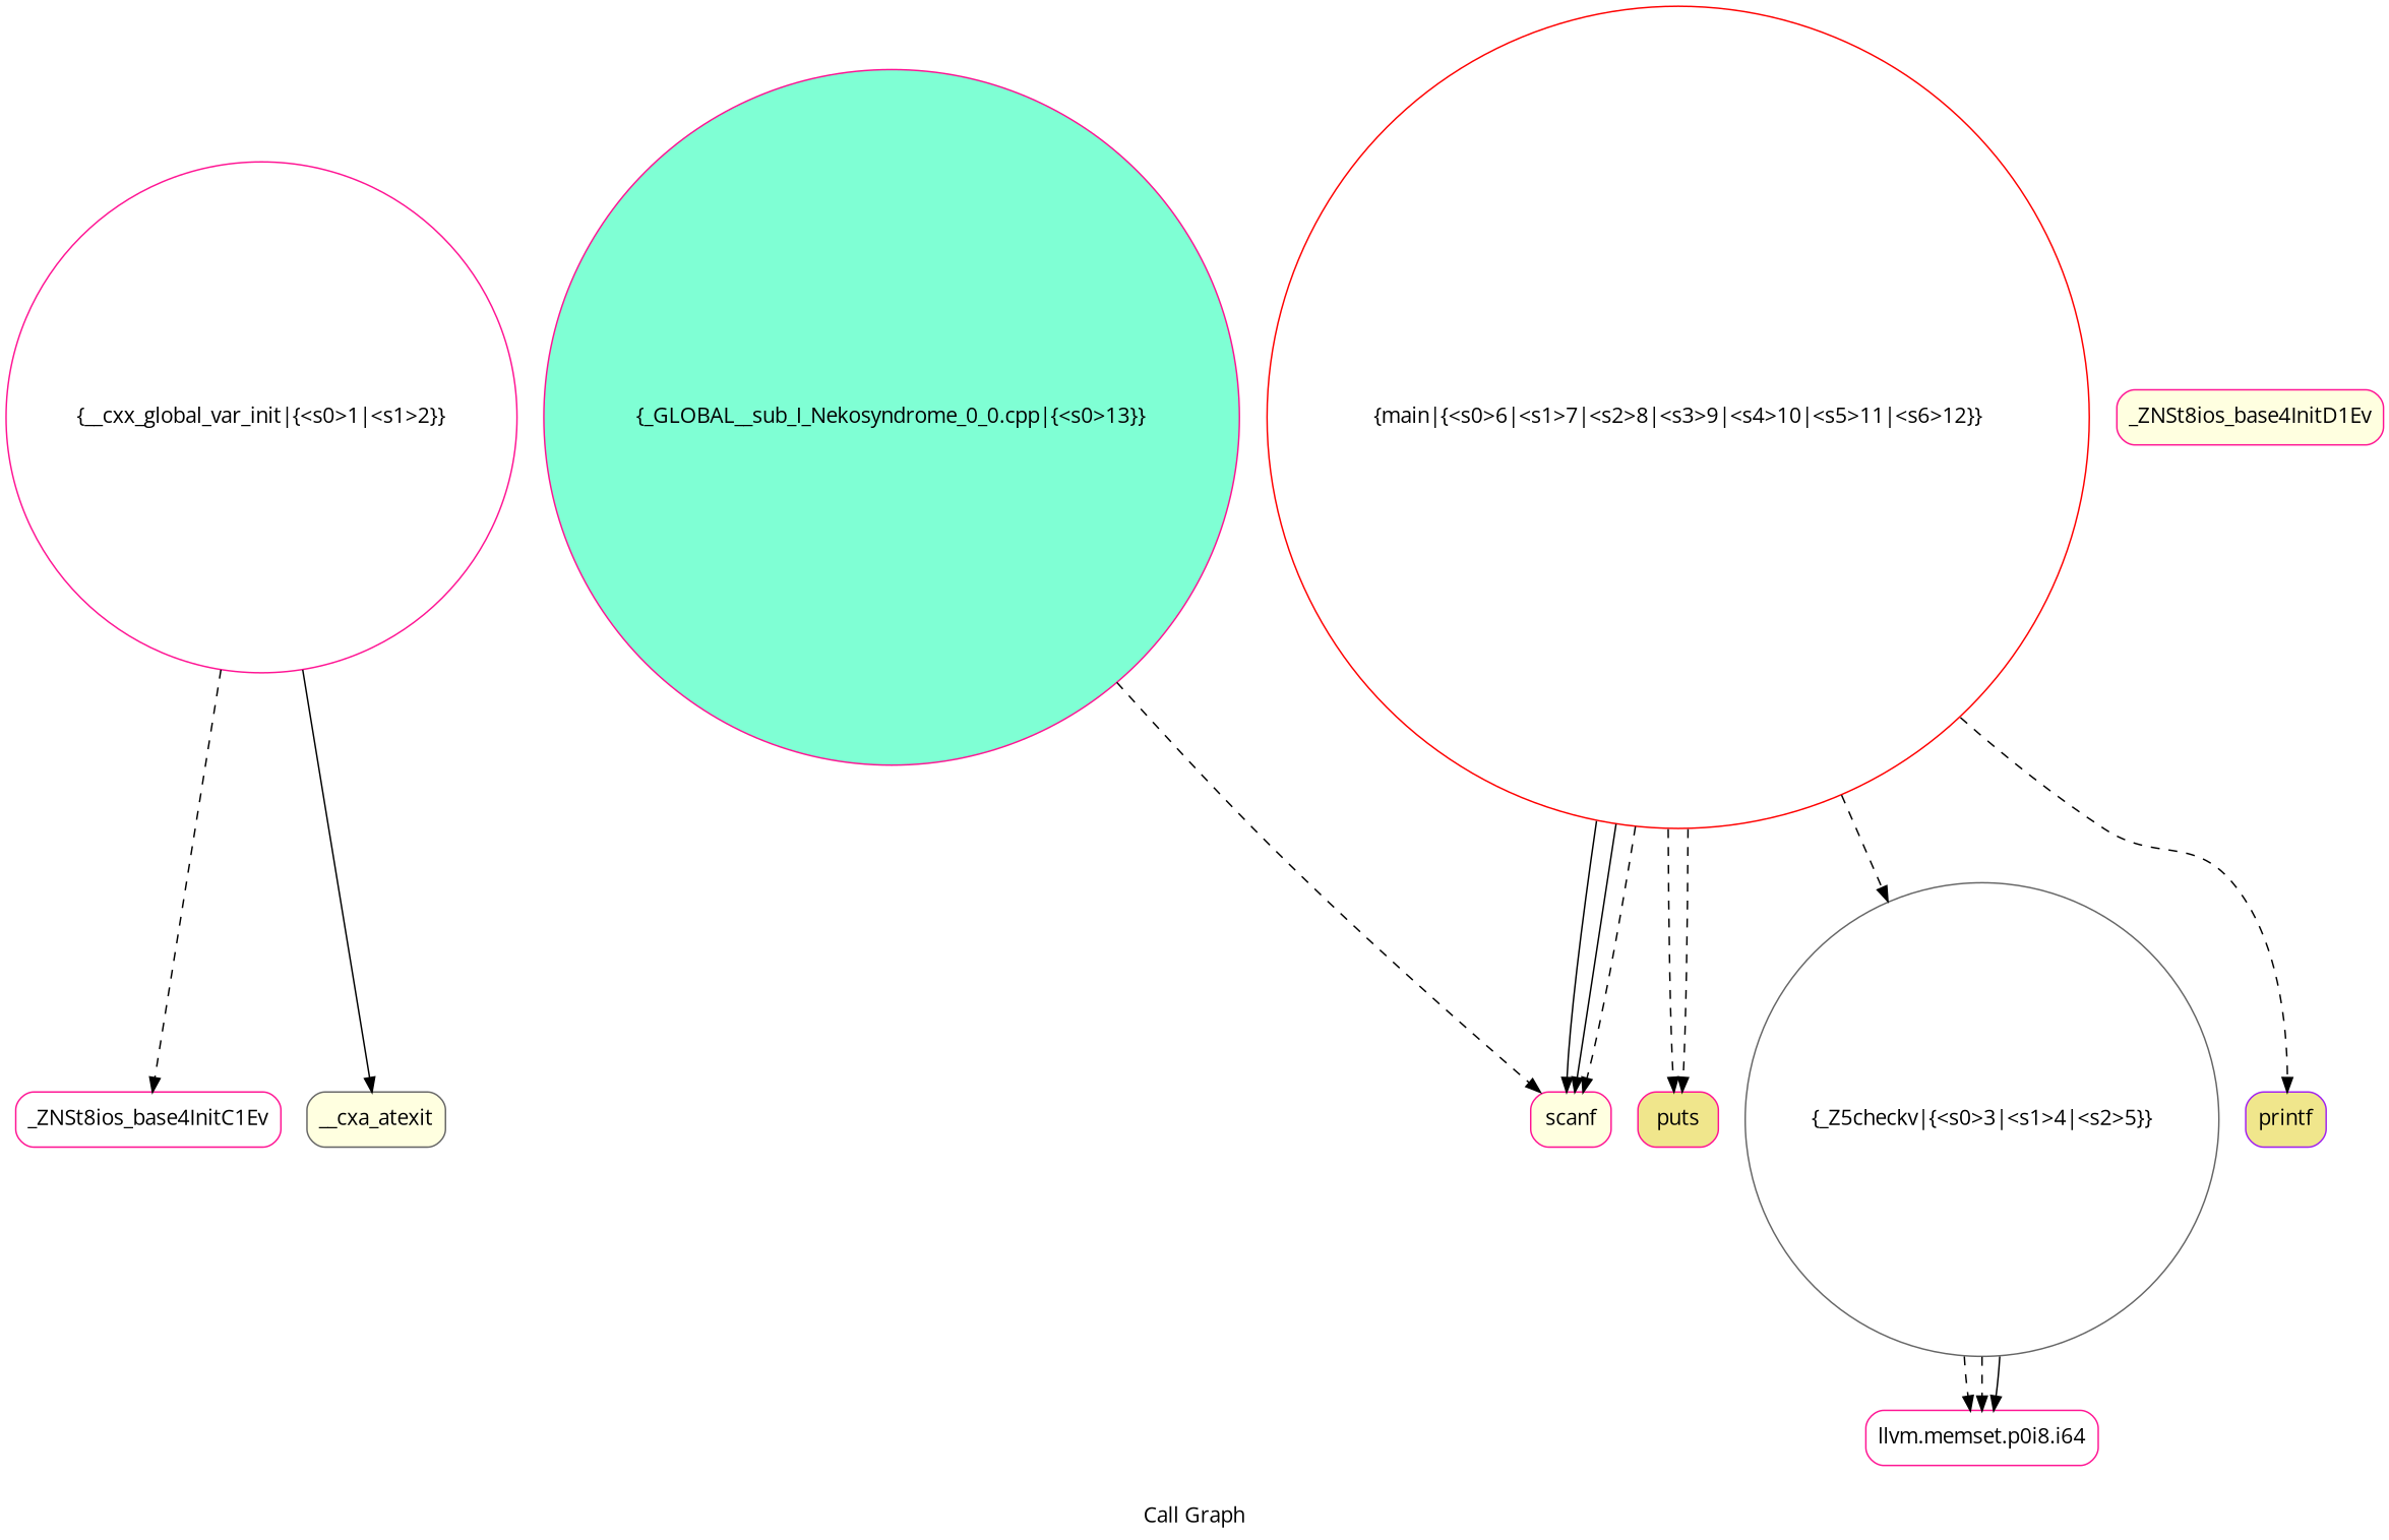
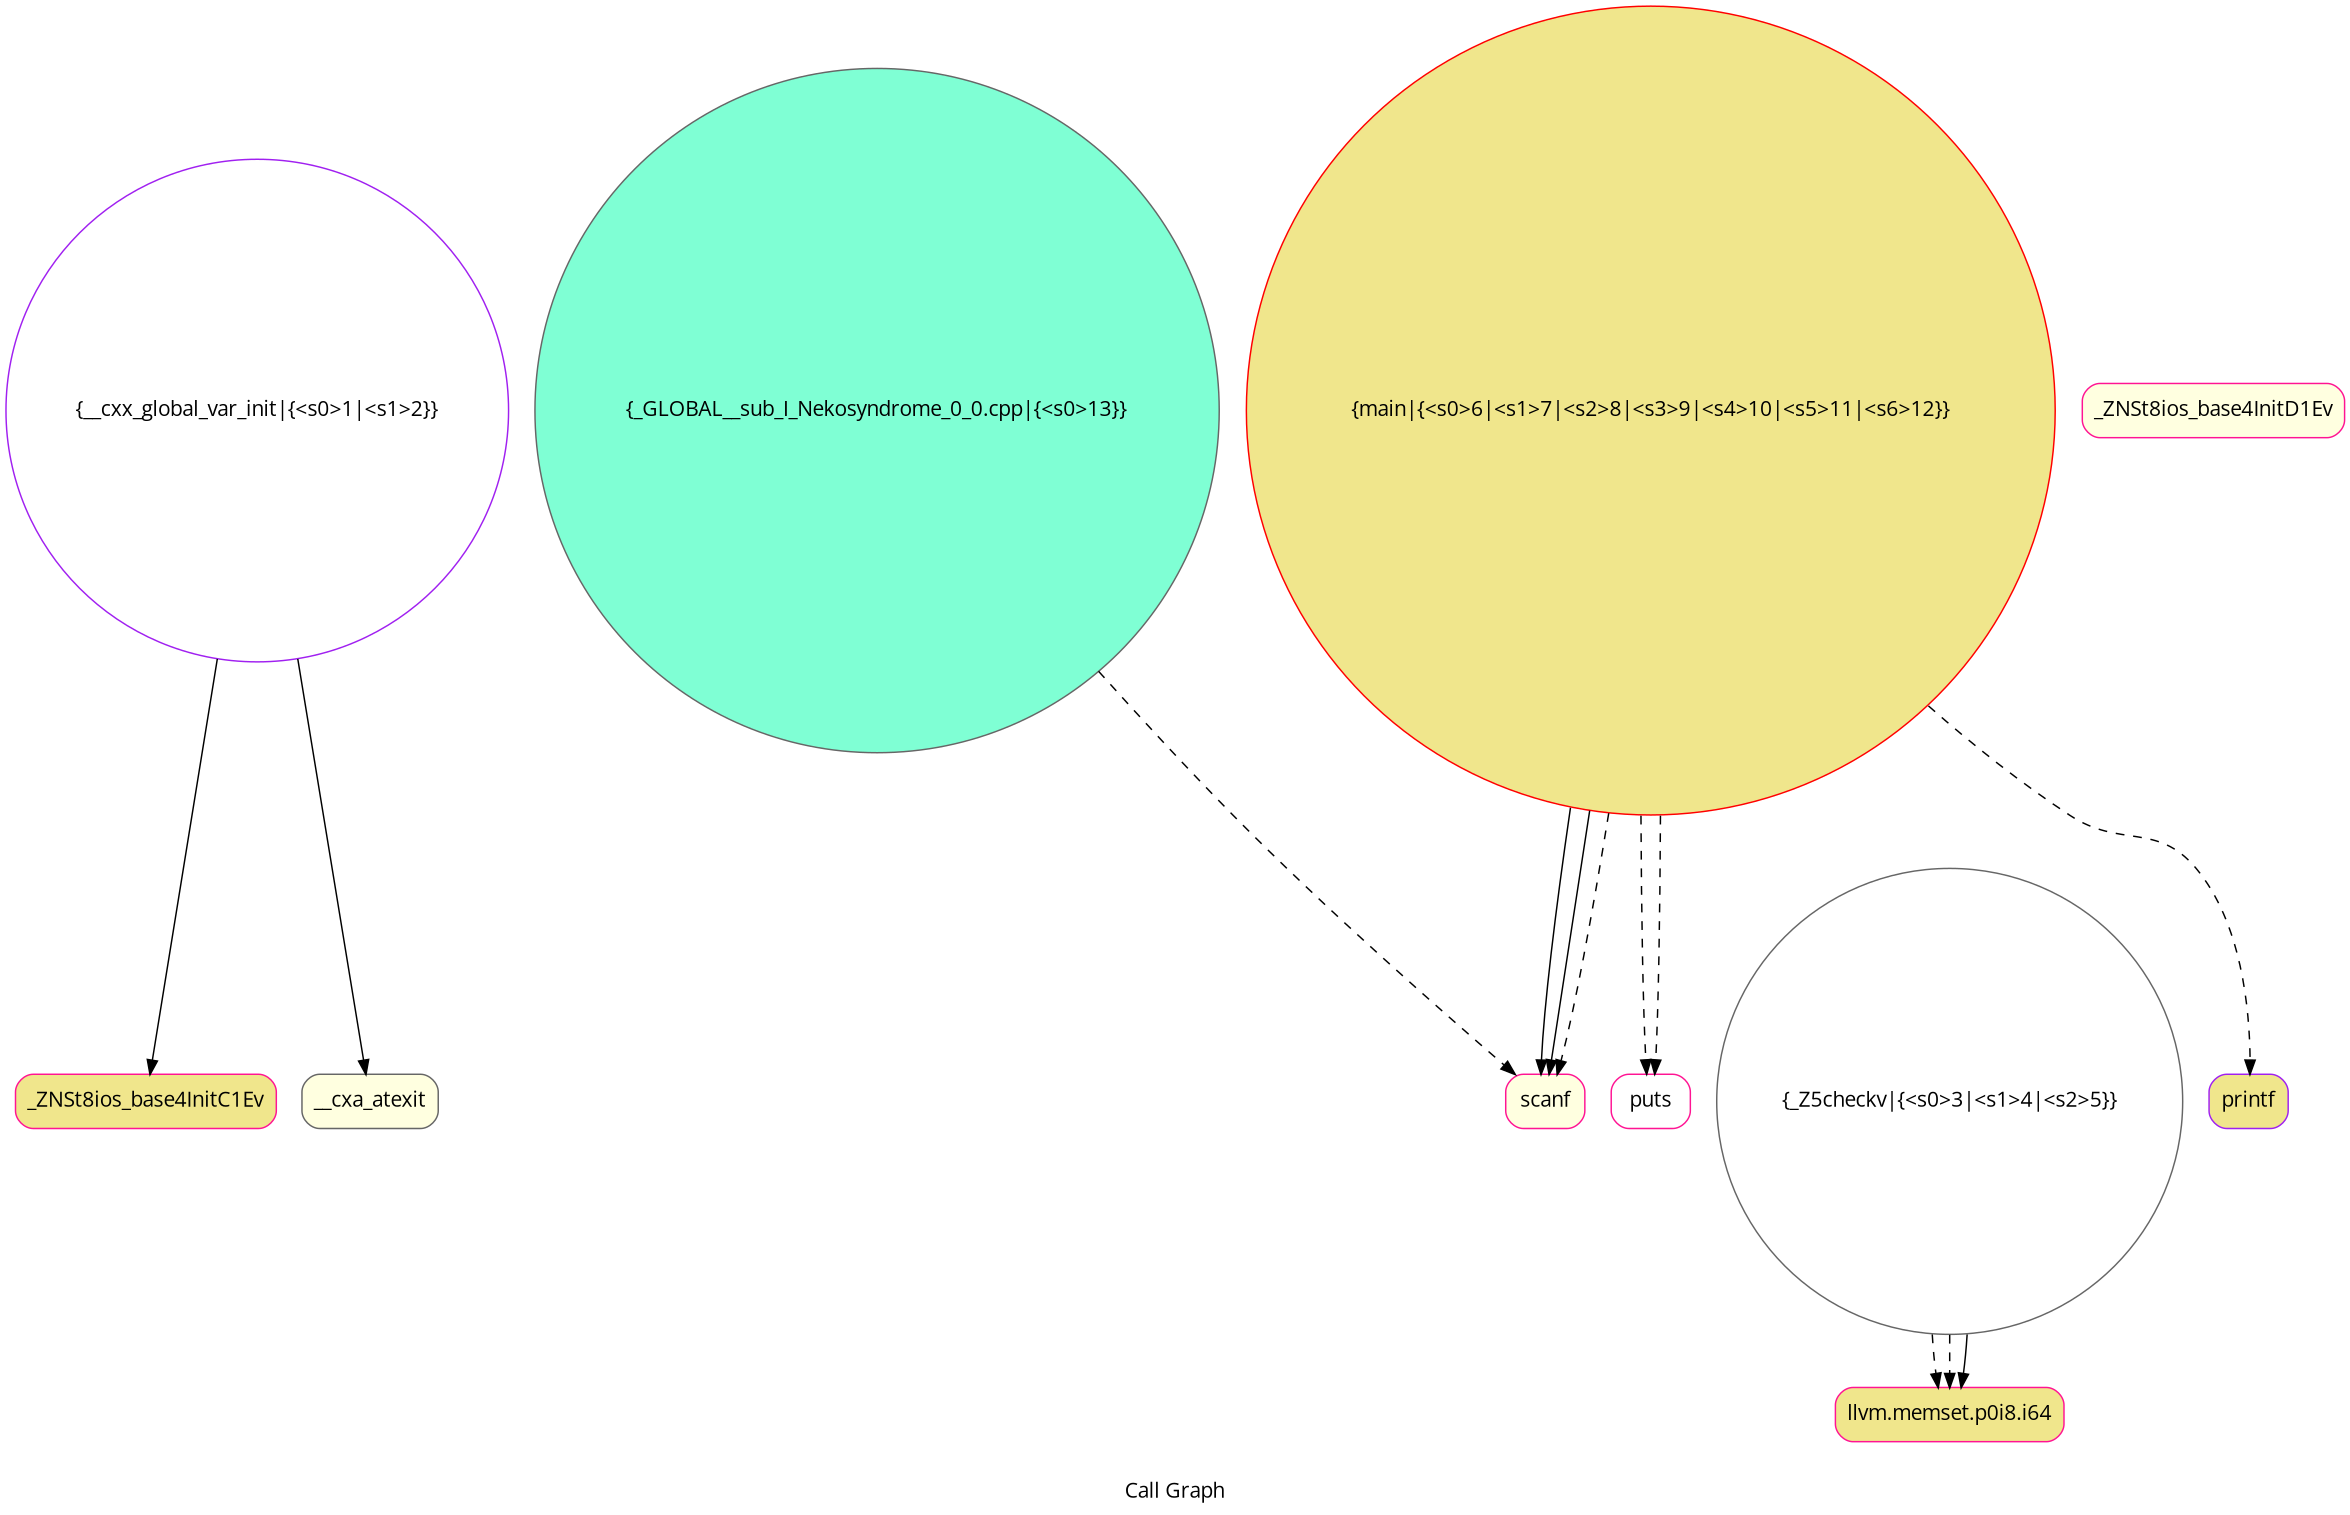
  digraph {
    fontname="Open Sans"
    label="Call Graph"
    node [color=deeppink fillcolor=white fontname="Open Sans" shape=Mrecord style=filled]
    edge [color=black fontname="Open Sans" style=dashed tailport=s0]
-   n1 [label="{__cxx_global_var_init|{<s0>1|<s1>2}}" shape=circle]
-   n2 [label="{_ZNSt8ios_base4InitC1Ev}"]
+   n1 [color=purple label="{__cxx_global_var_init|{<s0>1|<s1>2}}" shape=circle]
+   n2 [fillcolor=khaki label="{_ZNSt8ios_base4InitC1Ev}"]
    n3 [color=gray40 fillcolor=lightyellow label="{__cxa_atexit}"]
    n4 [fillcolor=lightyellow label="{scanf}"]
    n5 [fillcolor=lightyellow label="{_ZNSt8ios_base4InitD1Ev}"]
-   n6 [fillcolor=khaki label="{puts}"]
+   n6 [label="{puts}"]
    n7 [color=gray40 label="{_Z5checkv|{<s0>3|<s1>4|<s2>5}}" shape=circle]
-   n8 [label="{llvm.memset.p0i8.i64}"]
-   n9 [color=red label="{main|{<s0>6|<s1>7|<s2>8|<s3>9|<s4>10|<s5>11|<s6>12}}" shape=circle]
+   n8 [fillcolor=khaki label="{llvm.memset.p0i8.i64}"]
+   n9 [color=red fillcolor=khaki label="{main|{<s0>6|<s1>7|<s2>8|<s3>9|<s4>10|<s5>11|<s6>12}}" shape=circle]
    n10 [color=purple fillcolor=khaki label="{printf}"]
-   n11 [fillcolor=aquamarine label="{_GLOBAL__sub_I_Nekosyndrome_0_0.cpp|{<s0>13}}" shape=circle]
-   n1 -> n2
+   n11 [color=gray40 fillcolor=aquamarine label="{_GLOBAL__sub_I_Nekosyndrome_0_0.cpp|{<s0>13}}" shape=circle]
+   n1 -> n2 [style=solid]
    n1 -> n3 [style=solid tailport=s1]
    n7 -> n8
    n7 -> n8 [tailport=s1]
    n7 -> n8 [style=solid tailport=s2]
    n9 -> n4 [style=solid]
    n9 -> n4 [style=solid tailport=s1]
    n9 -> n4 [tailport=s2]
    n9 -> n6 [tailport=s5]
    n9 -> n6 [tailport=s6]
-   n9 -> n7 [tailport=s4]
    n9 -> n10 [tailport=s3]
    n11 -> n4
  }
